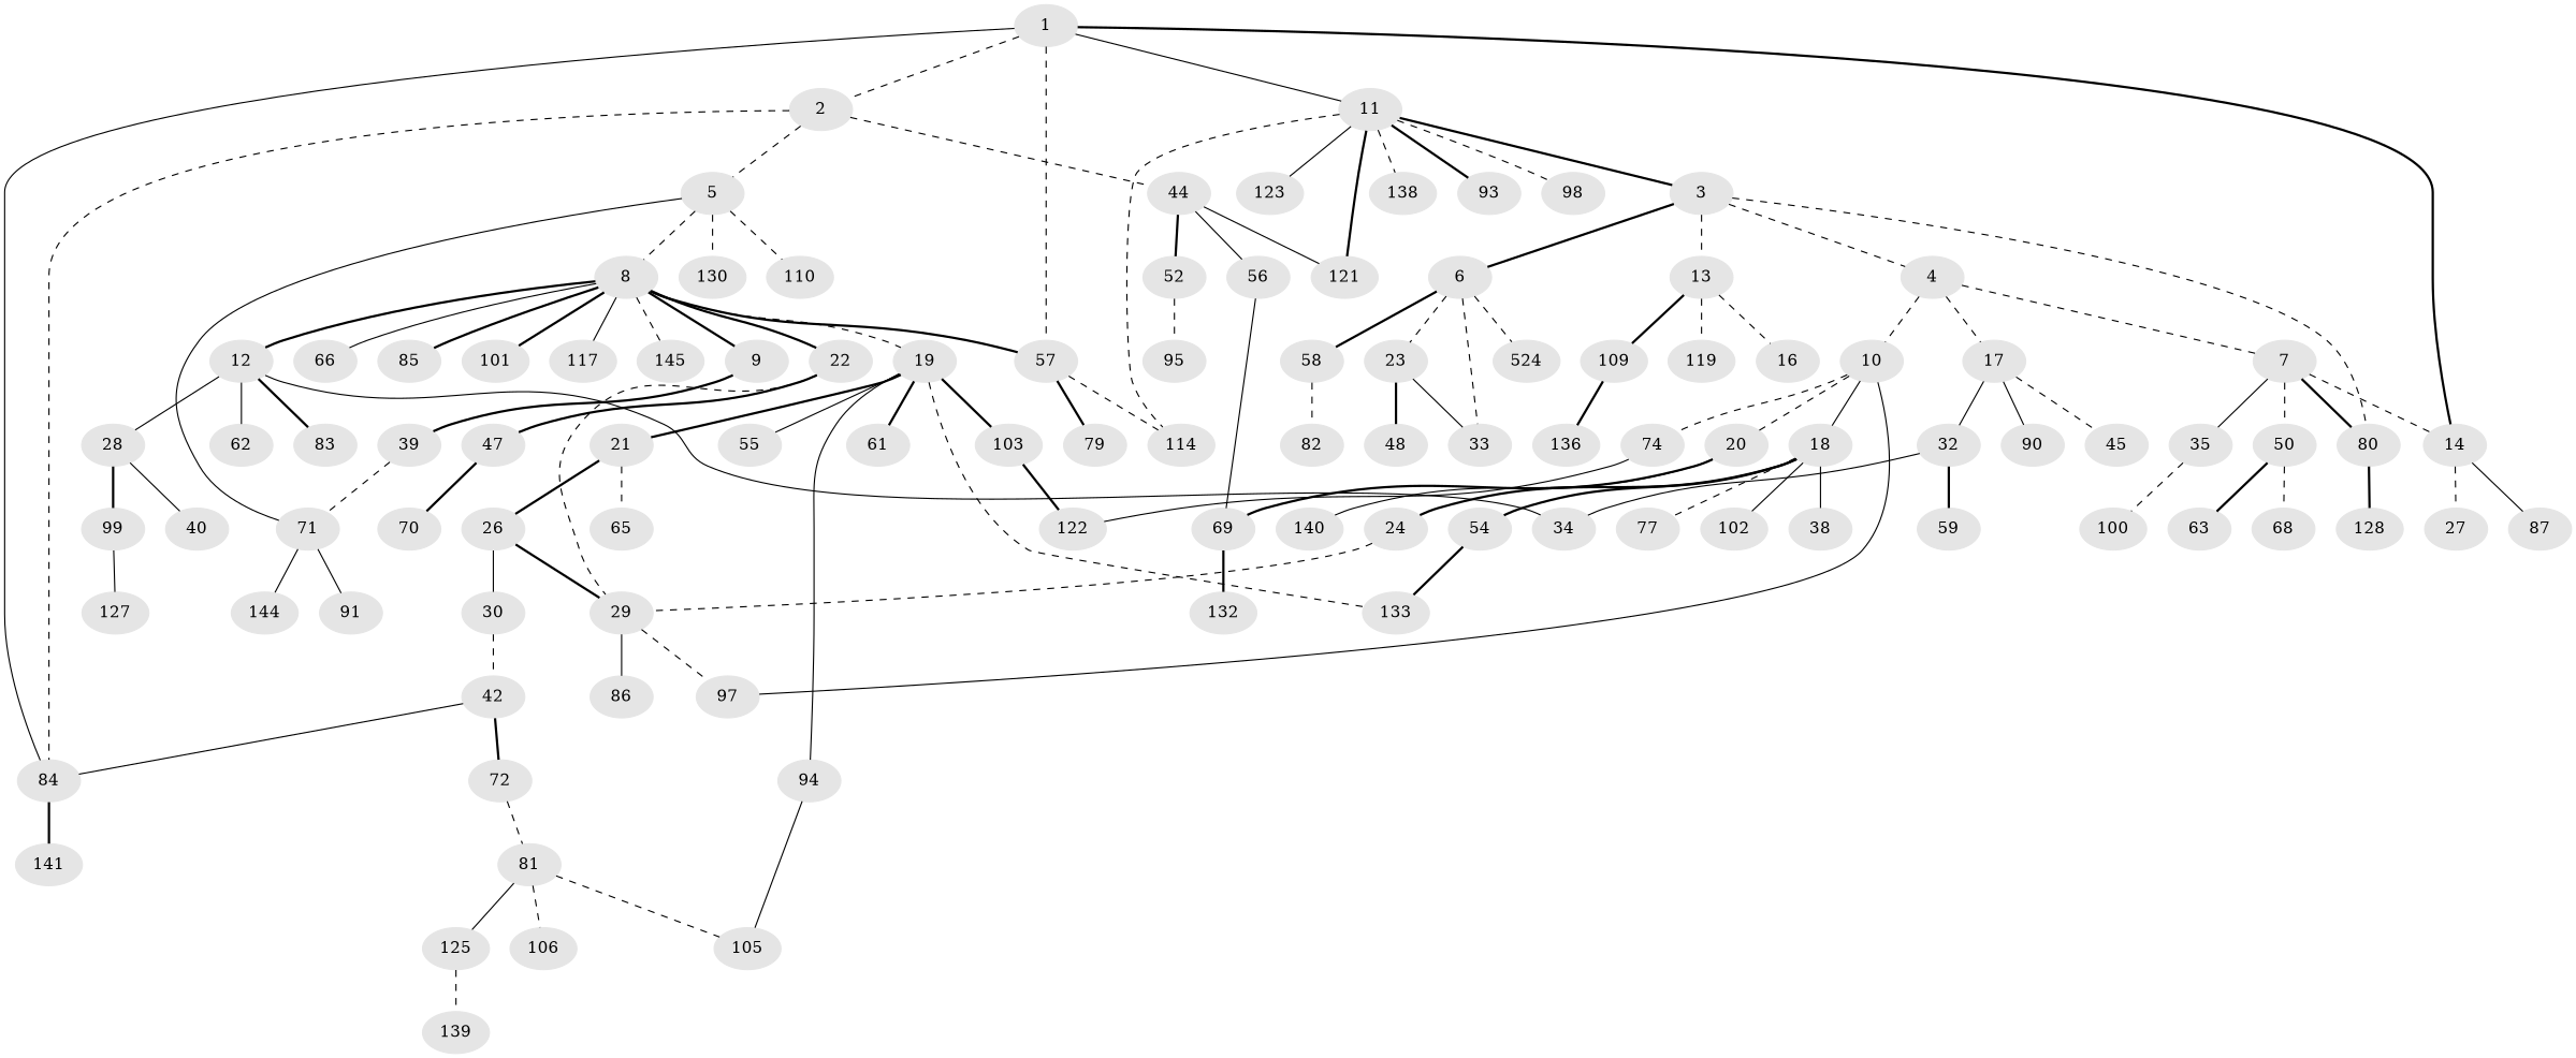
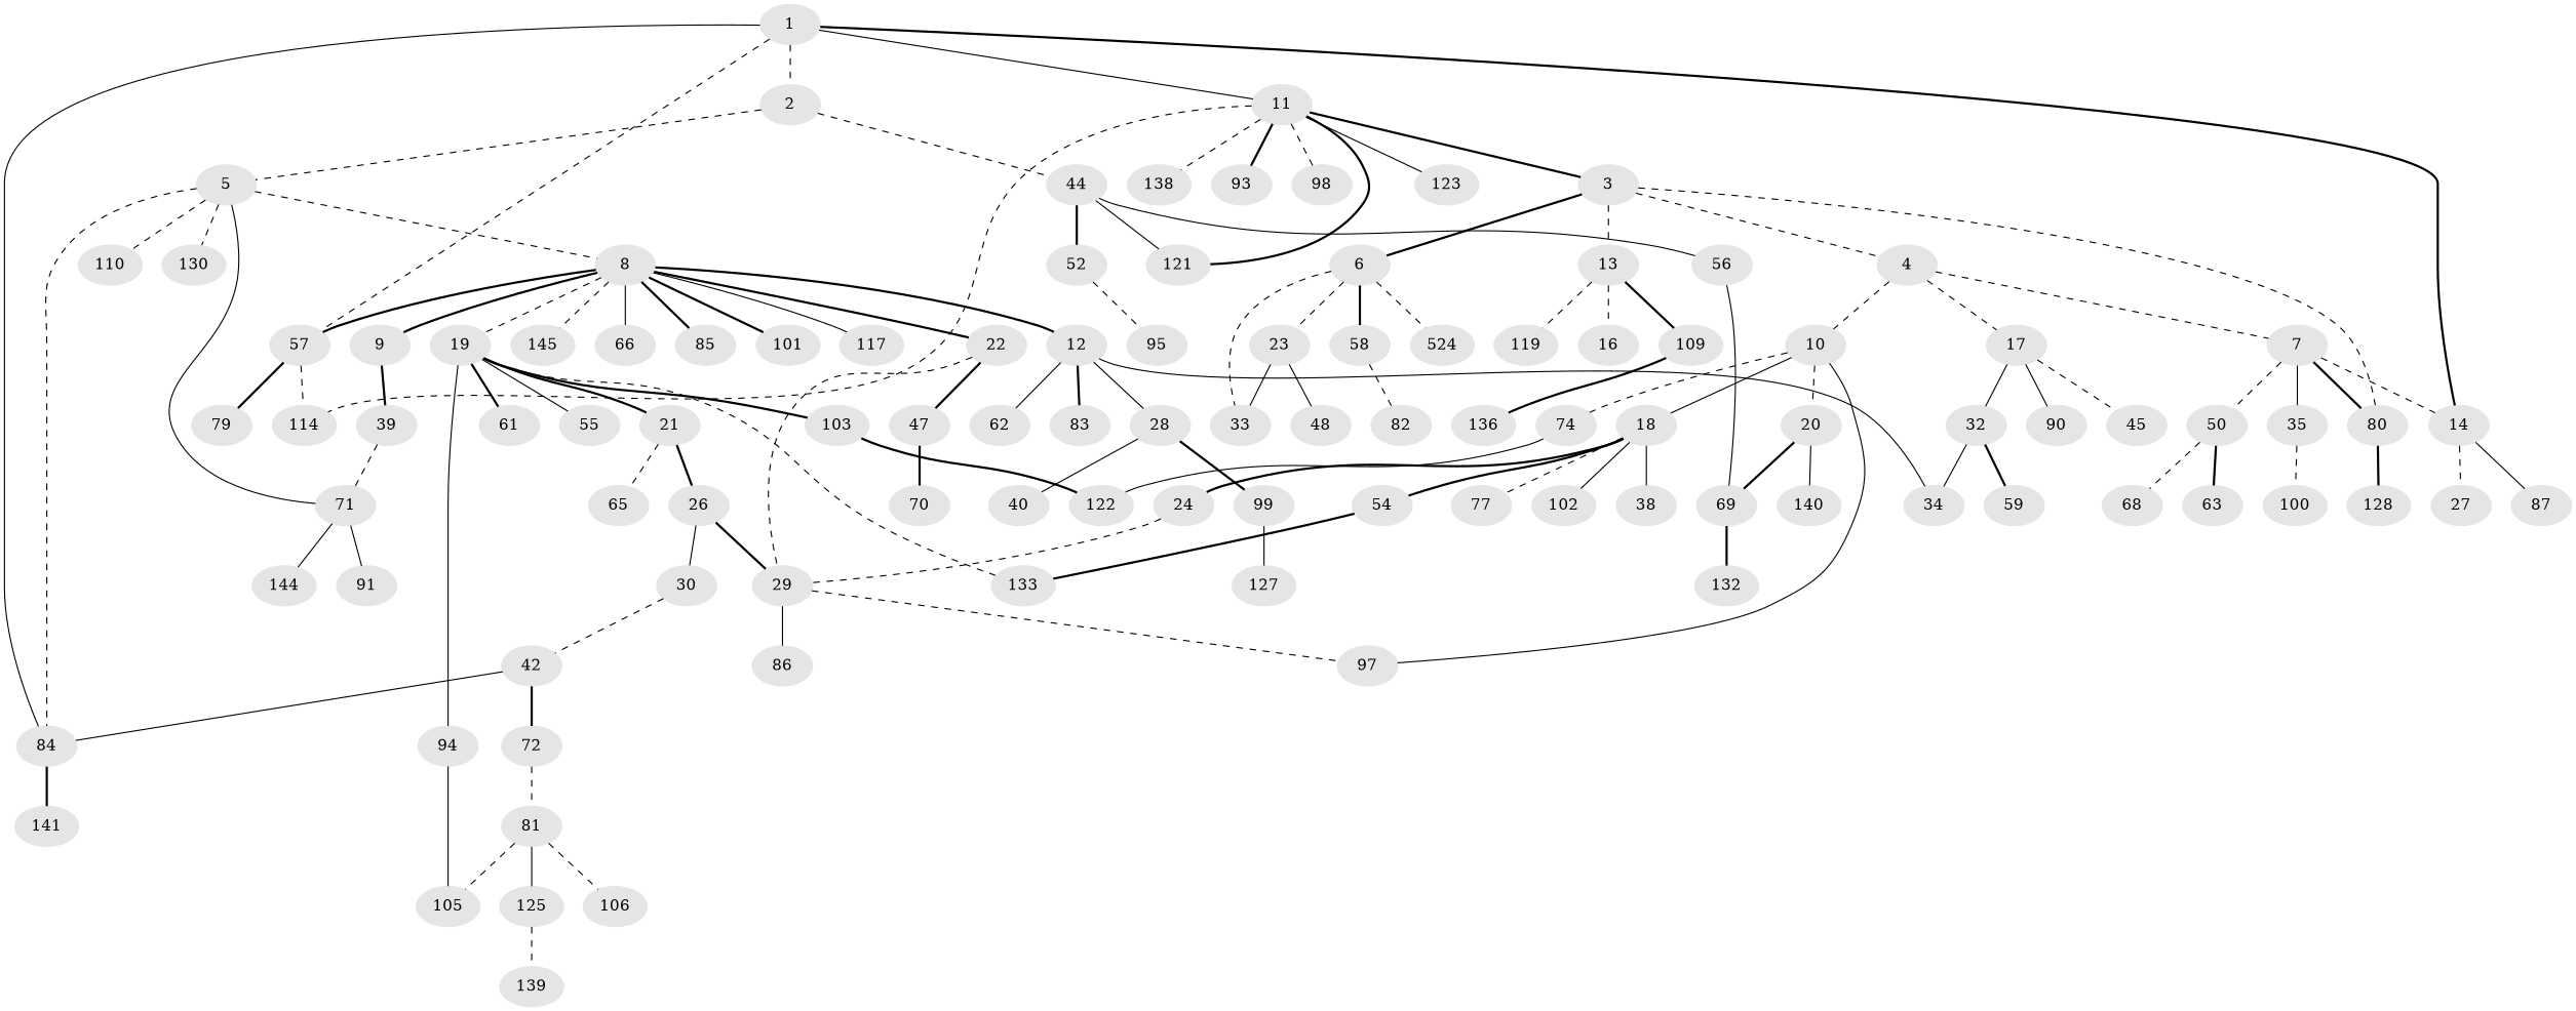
  graph {
    node [color=gray90 style=filled]
    edge [style=dashed]
    1 [super="+114"]
    2
    11 [super="+73"]
    14 [super="+112"]
    57 [super="+64"]
    84 [super="+120"]
    5 [super="+25"]
    44 [super="+53"]
    4 [super="+131"]
    3
    6 [super="+15"]
    13 [super="+51"]
    80 [super="+115"]
    93
    98
    n16 [label=114]
    121
    123
    138
    27
    87 [super="+111"]
    79
    141
    8 [super="+46"]
    71 [super="+89"]
    110
    130
    52
    56
    7 [super="+31"]
    10
    17
    23 [super="+116"]
    33
    58 [super="+60"]
    n36 [label=524]
    16
    109
    119
    128 [super="+137"]
    35 [super="+43"]
    50
    18 [super="+36"]
    20 [super="+104"]
    74
    97
    32
    45
    90
    9
    12 [super="+41"]
    19 [super="+96"]
    22
    66 [super="+78"]
    85
    101
    117
    145
    91
    144
    48 [super="+107"]
    82
    100
    63
    68
    39 [super="+49"]
    28 [super="+75"]
    34 [super="+37"]
    62
    83
    21
    55
    61
    94
    103
    133 [super="+135"]
    29 [super="+118"]
    47
    24
    38 [super="+88"]
    54
    77
    102
    69 [super="+129"]
    140
    122 [super="+134"]
    40
    99
    136
    59
    26 [super="+76"]
    65 [super="+108"]
    105 [super="+143"]
    132
    30
    86
    70
    42 [super="+67"]
    127
    72
    81 [super="+92"]
    95 [super="+126"]
    106 [super="+142"]
    125
    139
    1 -- 2
    1 -- 11 [style=solid]
    1 -- 14 [style=bold]
    1 -- 57
    1 -- 84 [style=solid]
-   2 -- 84
+   5 -- 84
    2 -- 5
    2 -- 44
    11 -- 3 [style=bold]
    11 -- 93 [style=bold]
    11 -- 98
    11 -- n16
    11 -- 121 [style=bold]
    11 -- 123 [style=solid]
    11 -- 138
    14 -- 27
    14 -- 87 [style=solid]
    57 -- n16
    57 -- 79 [style=bold]
    84 -- 141 [style=bold]
    5 -- 8
    5 -- 71 [style=solid]
    5 -- 110
    5 -- 130
    44 -- 121 [style=solid]
    44 -- 52 [style=bold]
    44 -- 56 [style=solid]
    4 -- 7
    4 -- 10
    4 -- 17
    3 -- 4
    3 -- 6 [style=bold]
    3 -- 13
    3 -- 80
    6 -- 23
    6 -- 33
    6 -- 58 [style=bold]
    6 -- n36
    13 -- 16
    13 -- 109 [style=bold]
    13 -- 119
    80 -- 128 [style=bold]
    8 -- 57 [style=bold]
    8 -- 9 [style=bold]
    8 -- 12 [style=bold]
    8 -- 19
    8 -- 22 [style=bold]
    8 -- 66 [style=solid]
    8 -- 85 [style=bold]
    8 -- 101 [style=bold]
    8 -- 117 [style=solid]
    8 -- 145
    71 -- 91 [style=solid]
    71 -- 144 [style=solid]
    52 -- 95
    56 -- 69 [style=solid]
    7 -- 14
    7 -- 80 [style=bold]
    7 -- 35 [style=solid]
    7 -- 50
    10 -- 18 [style=solid]
    10 -- 20
    10 -- 74
    10 -- 97 [style=solid]
    17 -- 32 [style=solid]
    17 -- 45
    17 -- 90 [style=solid]
    23 -- 33 [style=solid]
-   23 -- 48 [style=bold]
+   23 -- 48 [style=solid]
    58 -- 82
    109 -- 136 [style=bold]
    35 -- 100
    50 -- 63 [style=bold]
    50 -- 68
    18 -- 24 [style=bold]
    18 -- 38 [style=solid]
    18 -- 54 [style=bold]
    18 -- 77
    18 -- 102 [style=solid]
    20 -- 69 [style=bold]
    20 -- 140 [style=solid]
    74 -- 122 [style=solid]
    32 -- 34 [style=solid]
    32 -- 59 [style=bold]
    9 -- 39 [style=bold]
    12 -- 28 [style=solid]
    12 -- 34 [style=solid]
    12 -- 62 [style=solid]
    12 -- 83 [style=bold]
    19 -- 21 [style=bold]
    19 -- 55 [style=solid]
    19 -- 61 [style=bold]
    19 -- 94 [style=solid]
    19 -- 103 [style=bold]
    19 -- 133
    22 -- 29
    22 -- 47 [style=bold]
    39 -- 71
    28 -- 40 [style=solid]
    28 -- 99 [style=bold]
    21 -- 26 [style=bold]
    21 -- 65
    94 -- 105 [style=solid]
    103 -- 122 [style=bold]
    29 -- 97
    29 -- 86 [style=solid]
    47 -- 70 [style=bold]
    24 -- 29
    54 -- 133 [style=bold]
    69 -- 132 [style=bold]
    99 -- 127 [style=solid]
    26 -- 29 [style=bold]
    26 -- 30 [style=solid]
    30 -- 42
    42 -- 84 [style=solid]
    42 -- 72 [style=bold]
    72 -- 81
    81 -- 105
    81 -- 106
    81 -- 125 [style=solid]
    125 -- 139
  }
